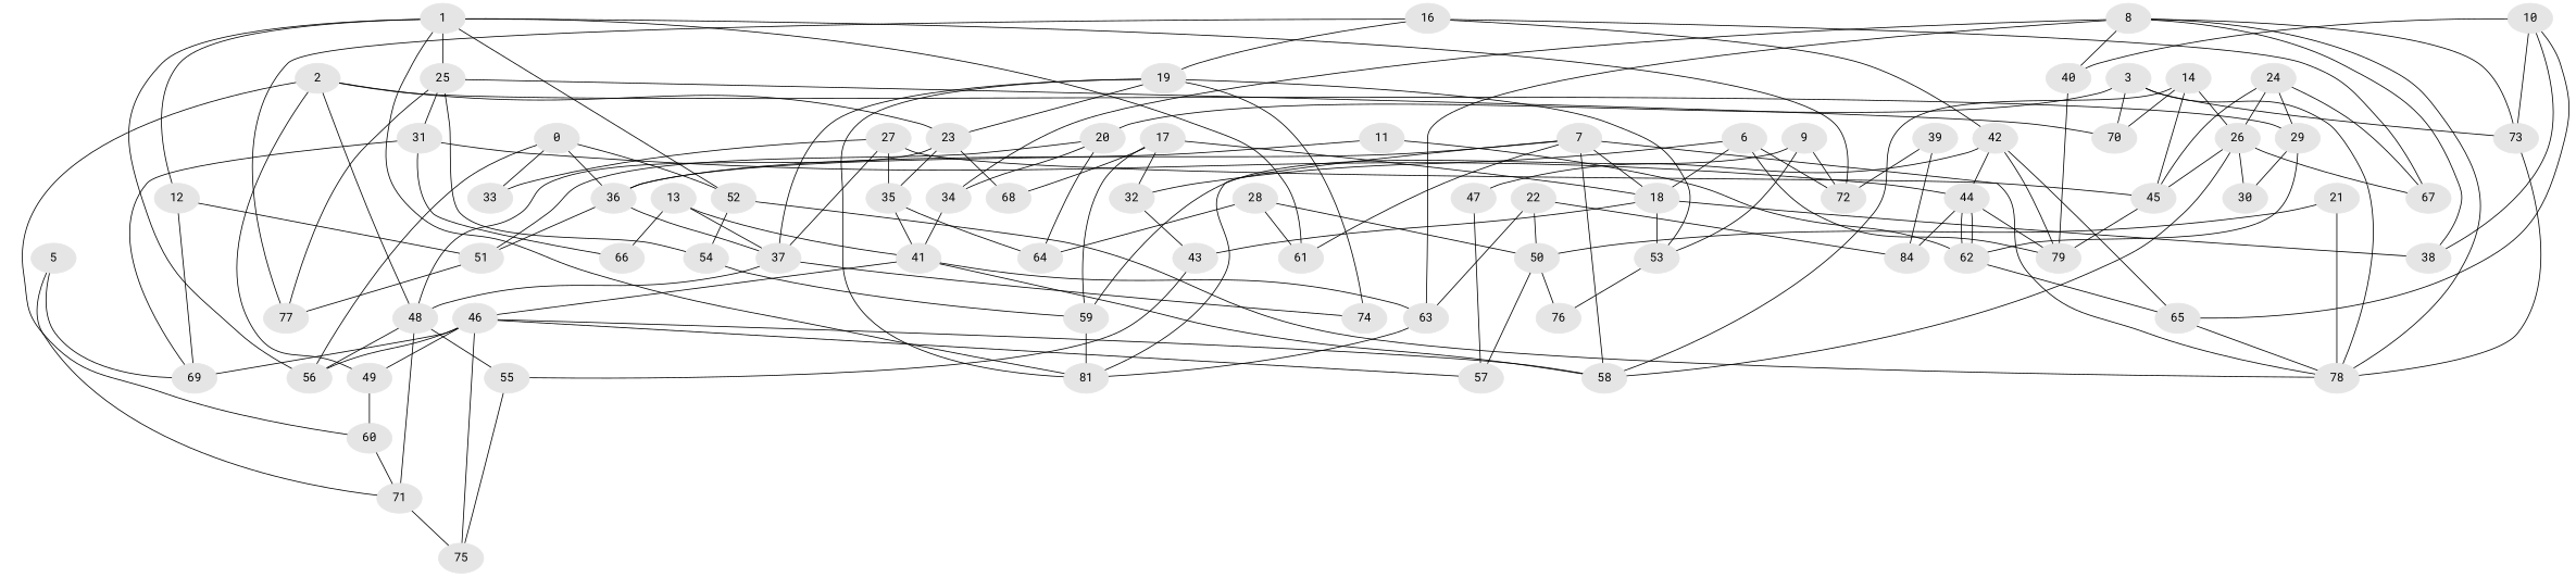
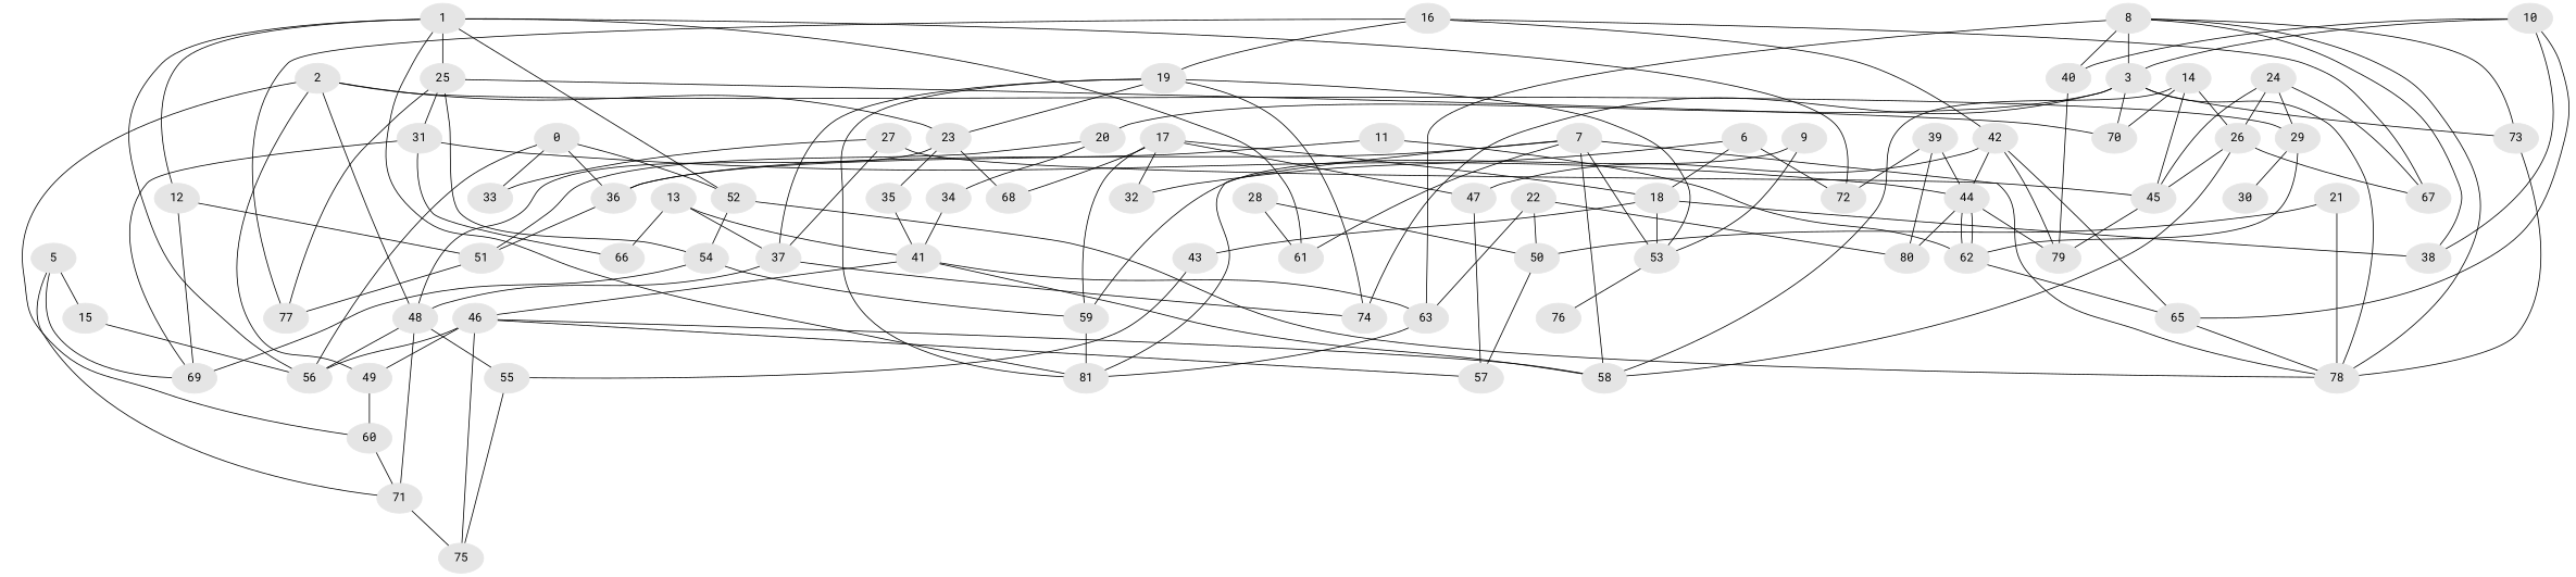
  graph {
    fontname="Roboto Mono"
    node [color=gray90 fontname="Roboto Mono" style=filled]
    edge [fontname="Roboto Mono"]
    1
    12
    25
    52
    56
    61
    72
    81
    69
    51
    70
    77
    31
    54
    78
    2
    23
    29
    48
    49
    60
    68
    35
    62
    30
    71
    55
    3
    20
    73
    74
    34
-   64
    n34 [label=0]
    33
    36
    37
    5
+   15
    75
    6
    18
    32
    79
    38
    53
    43
    7
    58
    8
    40
    63
    41
    9
    59
    76
    10
    65
    11
    13
    66
    46
    14
    26
    45
    67
    16
    19
    42
    47
    44
    17
    57
    21
    50
    22
-   80 [label=84]
+   80
    24
    27
    28
    39
    1 -- 12
    1 -- 25
    1 -- 52
    1 -- 56
    1 -- 61
    1 -- 72
    1 -- 81
    12 -- 69
    12 -- 51
    25 -- 70
    25 -- 77
    25 -- 31
    25 -- 54
    52 -- 54
    52 -- 78
    51 -- 77
    31 -- 69
    31 -- 66
    31 -- 44
-   46 -- 69
+   54 -- 69
    54 -- 59
    2 -- 23
    2 -- 29
    2 -- 48
    2 -- 49
    2 -- 60
    23 -- 48
    23 -- 68
    23 -- 35
    29 -- 62
    29 -- 30
    48 -- 56
    48 -- 71
    48 -- 55
    49 -- 60
    60 -- 71
-   35 -- 64
    35 -- 41
    62 -- 65
    71 -- 75
    55 -- 75
    3 -- 70
    3 -- 78
    3 -- 20
    3 -- 73
+   3 -- 74
    20 -- 51
    20 -- 34
-   20 -- 64
    73 -- 78
    34 -- 41
    n34 -- 52
    n34 -- 56
    n34 -- 33
    n34 -- 36
    36 -- 51
-   36 -- 37
    37 -- 48
    37 -- 74
    5 -- 69
    5 -- 71
+   5 -- 15
+   15 -- 56
    6 -- 72
    6 -- 18
    6 -- 32
-   6 -- 79
    18 -- 38
    18 -- 53
    18 -- 43
-   32 -- 43
    53 -- 76
    43 -- 55
    7 -- 61
    7 -- 81
    7 -- 78
    7 -- 36
-   7 -- 18
+   7 -- 53
    7 -- 58
    8 -- 78
    8 -- 73
-   8 -- 34
+   8 -- 3
    8 -- 38
    8 -- 40
    8 -- 63
    40 -- 79
    63 -- 81
    41 -- 58
    41 -- 63
    41 -- 46
-   9 -- 72
    9 -- 53
    9 -- 59
    59 -- 81
-   10 -- 73
+   10 -- 3
    10 -- 38
    10 -- 40
    10 -- 65
    65 -- 78
    11 -- 62
    11 -- 36
    13 -- 37
    13 -- 41
    13 -- 66
    46 -- 56
    46 -- 49
    46 -- 75
    46 -- 58
    46 -- 57
    14 -- 70
    14 -- 58
    14 -- 26
    14 -- 45
-   26 -- 30
    26 -- 58
    26 -- 45
    26 -- 67
    45 -- 79
    16 -- 77
    16 -- 67
    16 -- 19
    16 -- 42
    19 -- 81
    19 -- 23
    19 -- 74
    19 -- 37
    19 -- 53
    42 -- 79
    42 -- 65
    42 -- 47
    42 -- 44
    47 -- 57
    44 -- 62
    44 -- 62
    44 -- 79
    44 -- 80
    17 -- 68
    17 -- 18
    17 -- 32
    17 -- 59
+   17 -- 47
    21 -- 78
    21 -- 50
-   50 -- 76
    50 -- 57
    22 -- 63
    22 -- 50
    22 -- 80
    24 -- 29
    24 -- 26
    24 -- 45
    24 -- 67
-   27 -- 35
    27 -- 33
    27 -- 37
    27 -- 45
    28 -- 61
-   28 -- 64
    28 -- 50
    39 -- 72
+   39 -- 44
    39 -- 80
  }
